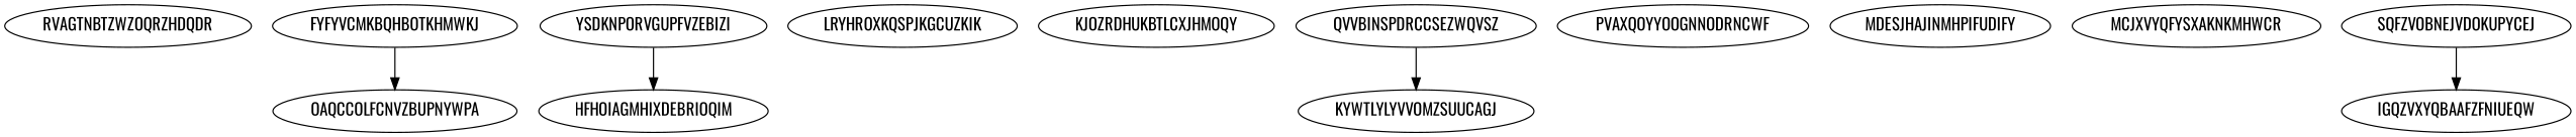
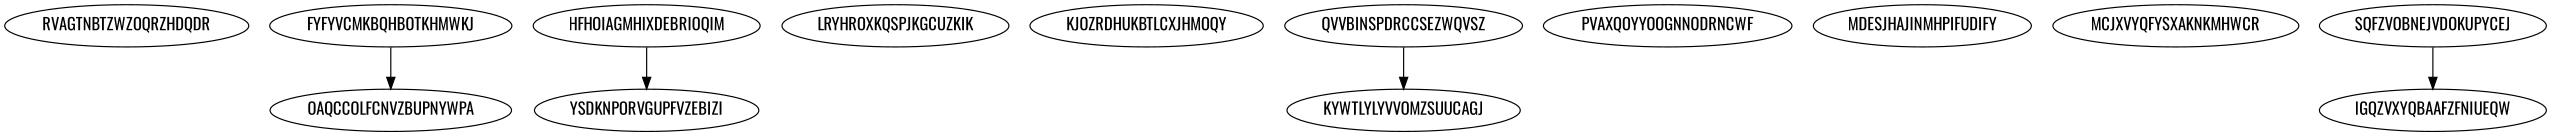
  digraph {
    fontname=Oswald
    node [Weight=16 fontname=Oswald]
    edge [Weight=11 fontname=Oswald]
    RVAGTNBTZWZOQRZHDQDR [Weight=13]
    OAQCCOLFCNVZBUPNYWPA [Weight=14]
    FYFYVCMKBQHBOTKHMWKJ
    HFHOIAGMHIXDEBRIOQIM [Weight=19]
    YSDKNPORVGUPFVZEBIZI [Weight=19]
    LRYHROXKQSPJKGCUZKIK
    KJOZRDHUKBTLCXJHMOQY [Weight=19]
    QVVBINSPDRCCSEZWQVSZ [Weight=20]
    KYWTLYLYVVOMZSUUCAGJ [Weight=14]
    PVAXQOYYOOGNNODRNCWF [Weight=18]
    MDESJHAJINMHPIFUDIFY [Weight=10]
    MCJXVYQFYSXAKNKMHWCR [Weight=17]
    SQFZVOBNEJVDOKUPYCEJ [Weight=18]
    IGQZVXYQBAAFZFNIUEQW
    FYFYVCMKBQHBOTKHMWKJ -> OAQCCOLFCNVZBUPNYWPA [Weight=20]
-   YSDKNPORVGUPFVZEBIZI -> HFHOIAGMHIXDEBRIOQIM [Weight=12]
+   HFHOIAGMHIXDEBRIOQIM -> YSDKNPORVGUPFVZEBIZI [Weight=12]
    QVVBINSPDRCCSEZWQVSZ -> KYWTLYLYVVOMZSUUCAGJ
    SQFZVOBNEJVDOKUPYCEJ -> IGQZVXYQBAAFZFNIUEQW
  }
